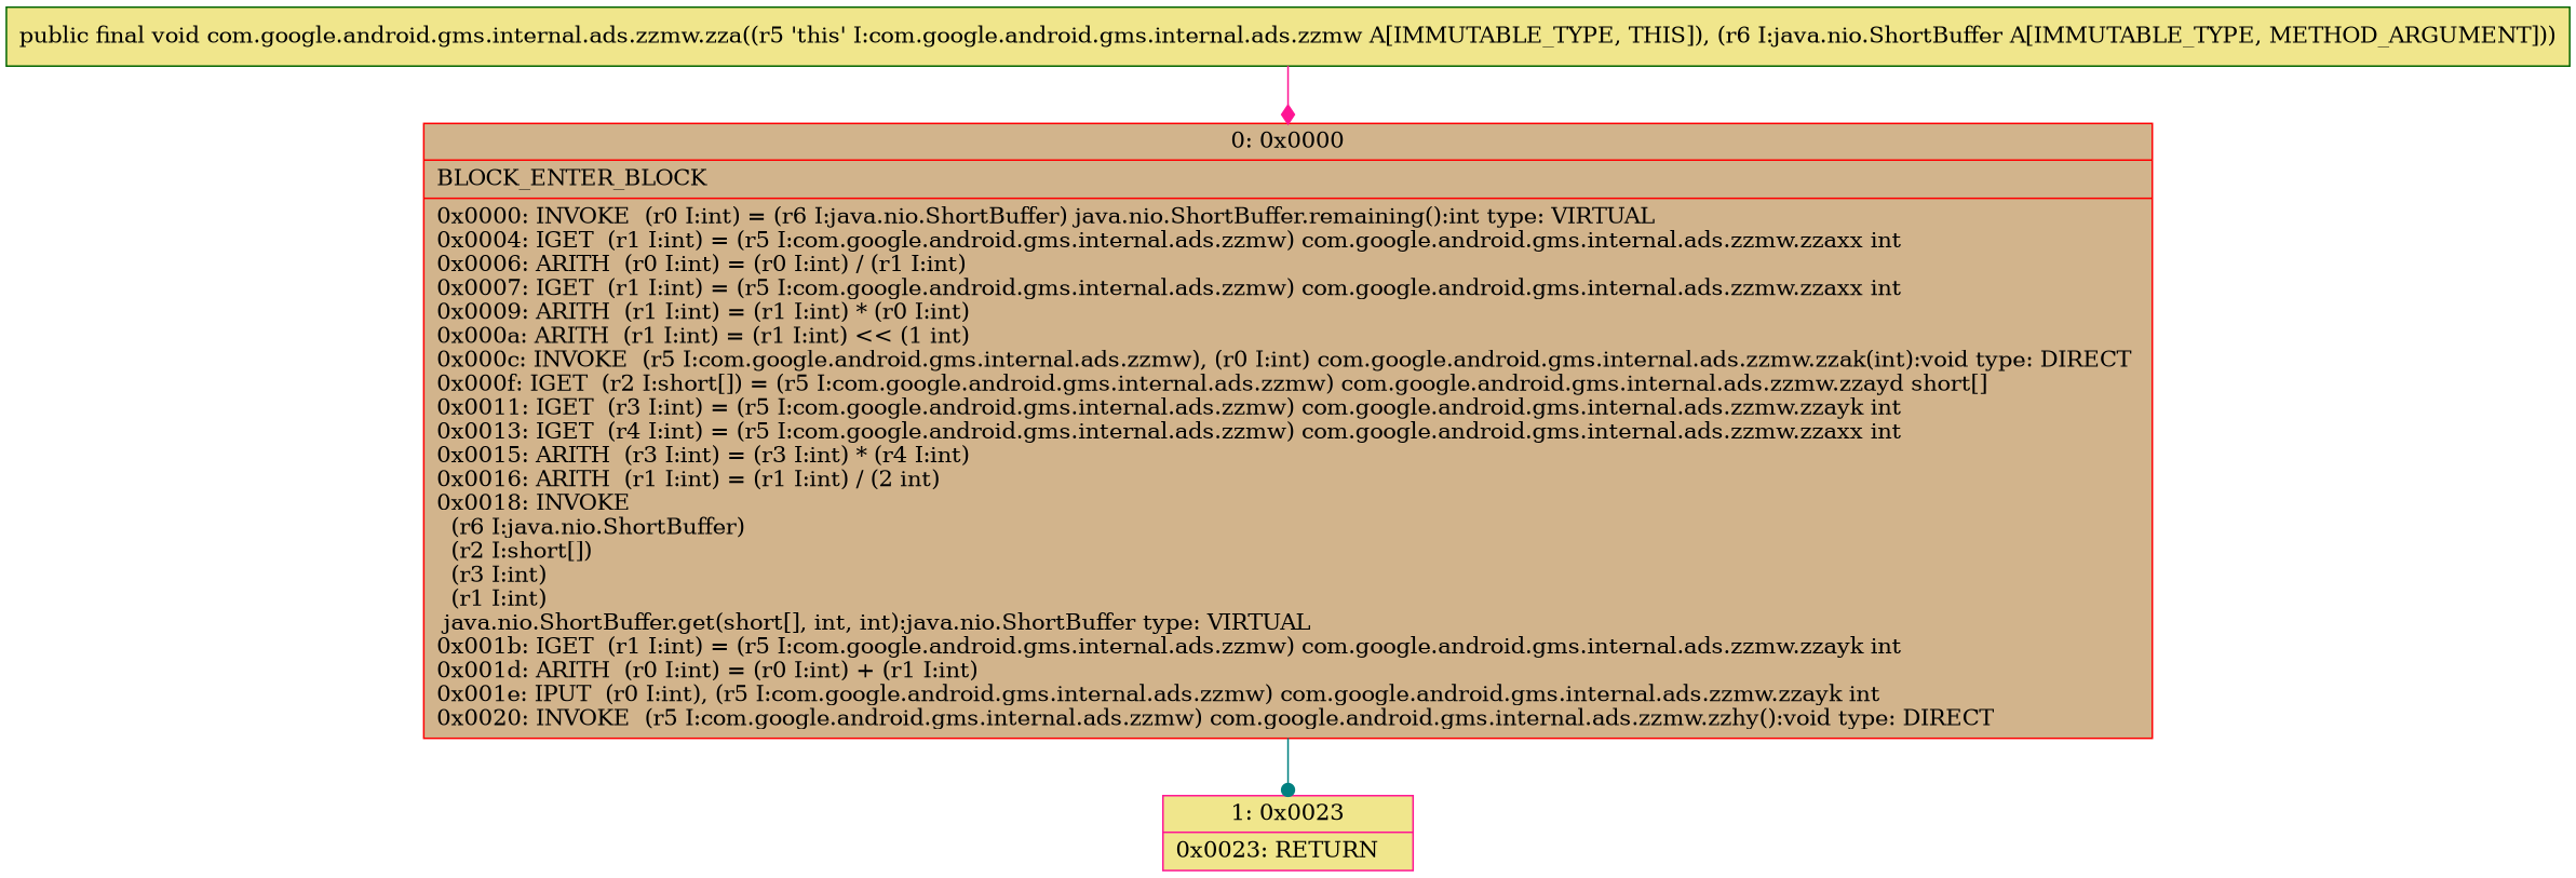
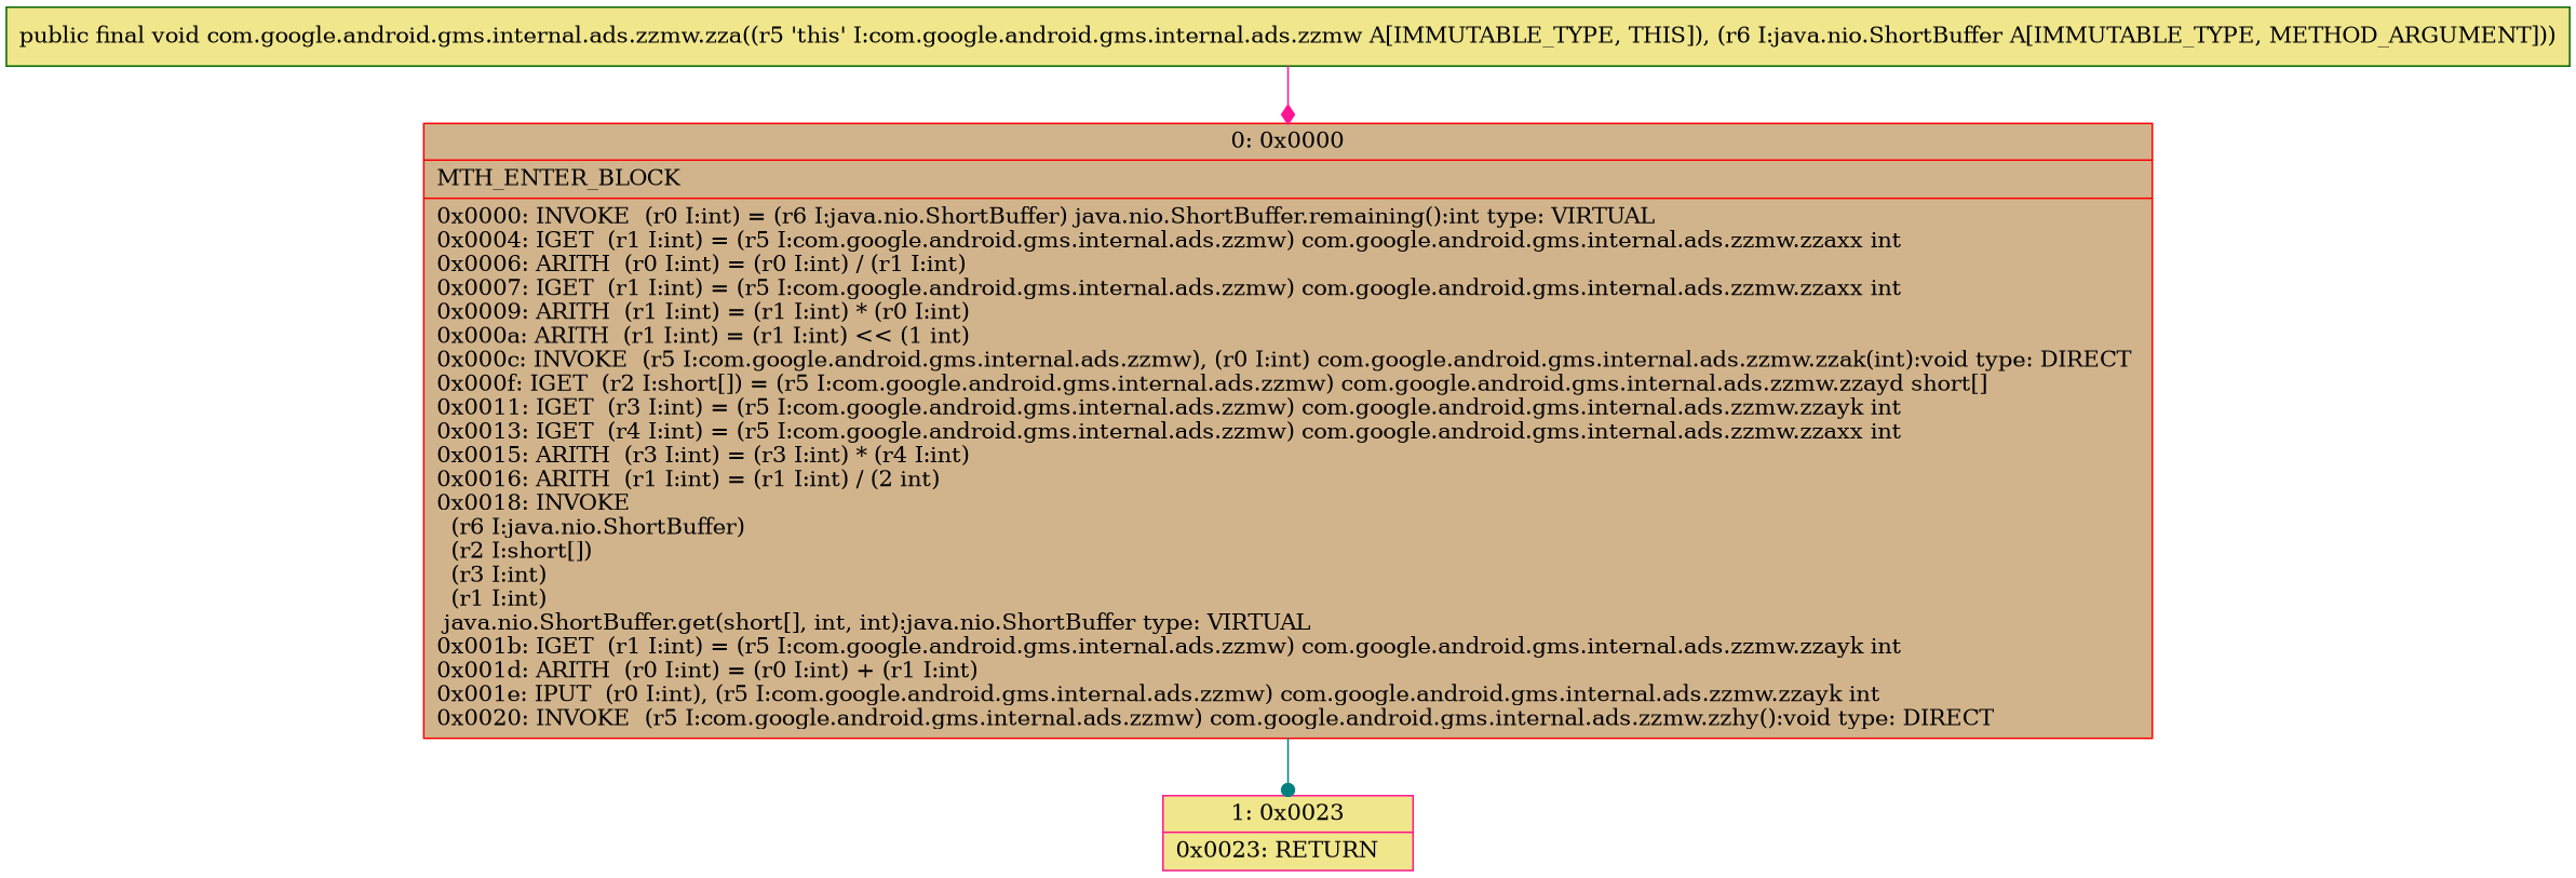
  digraph {
    node [shape=record style=filled fillcolor=khaki]
-   n1 [label="{0\:\ 0x0000|BLOCK_ENTER_BLOCK\l|0x0000: INVOKE  (r0 I:int) = (r6 I:java.nio.ShortBuffer) java.nio.ShortBuffer.remaining():int type: VIRTUAL \l0x0004: IGET  (r1 I:int) = (r5 I:com.google.android.gms.internal.ads.zzmw) com.google.android.gms.internal.ads.zzmw.zzaxx int \l0x0006: ARITH  (r0 I:int) = (r0 I:int) \/ (r1 I:int) \l0x0007: IGET  (r1 I:int) = (r5 I:com.google.android.gms.internal.ads.zzmw) com.google.android.gms.internal.ads.zzmw.zzaxx int \l0x0009: ARITH  (r1 I:int) = (r1 I:int) * (r0 I:int) \l0x000a: ARITH  (r1 I:int) = (r1 I:int) \<\< (1 int) \l0x000c: INVOKE  (r5 I:com.google.android.gms.internal.ads.zzmw), (r0 I:int) com.google.android.gms.internal.ads.zzmw.zzak(int):void type: DIRECT \l0x000f: IGET  (r2 I:short[]) = (r5 I:com.google.android.gms.internal.ads.zzmw) com.google.android.gms.internal.ads.zzmw.zzayd short[] \l0x0011: IGET  (r3 I:int) = (r5 I:com.google.android.gms.internal.ads.zzmw) com.google.android.gms.internal.ads.zzmw.zzayk int \l0x0013: IGET  (r4 I:int) = (r5 I:com.google.android.gms.internal.ads.zzmw) com.google.android.gms.internal.ads.zzmw.zzaxx int \l0x0015: ARITH  (r3 I:int) = (r3 I:int) * (r4 I:int) \l0x0016: ARITH  (r1 I:int) = (r1 I:int) \/ (2 int) \l0x0018: INVOKE  \l  (r6 I:java.nio.ShortBuffer)\l  (r2 I:short[])\l  (r3 I:int)\l  (r1 I:int)\l java.nio.ShortBuffer.get(short[], int, int):java.nio.ShortBuffer type: VIRTUAL \l0x001b: IGET  (r1 I:int) = (r5 I:com.google.android.gms.internal.ads.zzmw) com.google.android.gms.internal.ads.zzmw.zzayk int \l0x001d: ARITH  (r0 I:int) = (r0 I:int) + (r1 I:int) \l0x001e: IPUT  (r0 I:int), (r5 I:com.google.android.gms.internal.ads.zzmw) com.google.android.gms.internal.ads.zzmw.zzayk int \l0x0020: INVOKE  (r5 I:com.google.android.gms.internal.ads.zzmw) com.google.android.gms.internal.ads.zzmw.zzhy():void type: DIRECT \l}" fillcolor=tan color=red]
+   n1 [label="{0\:\ 0x0000|MTH_ENTER_BLOCK\l|0x0000: INVOKE  (r0 I:int) = (r6 I:java.nio.ShortBuffer) java.nio.ShortBuffer.remaining():int type: VIRTUAL \l0x0004: IGET  (r1 I:int) = (r5 I:com.google.android.gms.internal.ads.zzmw) com.google.android.gms.internal.ads.zzmw.zzaxx int \l0x0006: ARITH  (r0 I:int) = (r0 I:int) \/ (r1 I:int) \l0x0007: IGET  (r1 I:int) = (r5 I:com.google.android.gms.internal.ads.zzmw) com.google.android.gms.internal.ads.zzmw.zzaxx int \l0x0009: ARITH  (r1 I:int) = (r1 I:int) * (r0 I:int) \l0x000a: ARITH  (r1 I:int) = (r1 I:int) \<\< (1 int) \l0x000c: INVOKE  (r5 I:com.google.android.gms.internal.ads.zzmw), (r0 I:int) com.google.android.gms.internal.ads.zzmw.zzak(int):void type: DIRECT \l0x000f: IGET  (r2 I:short[]) = (r5 I:com.google.android.gms.internal.ads.zzmw) com.google.android.gms.internal.ads.zzmw.zzayd short[] \l0x0011: IGET  (r3 I:int) = (r5 I:com.google.android.gms.internal.ads.zzmw) com.google.android.gms.internal.ads.zzmw.zzayk int \l0x0013: IGET  (r4 I:int) = (r5 I:com.google.android.gms.internal.ads.zzmw) com.google.android.gms.internal.ads.zzmw.zzaxx int \l0x0015: ARITH  (r3 I:int) = (r3 I:int) * (r4 I:int) \l0x0016: ARITH  (r1 I:int) = (r1 I:int) \/ (2 int) \l0x0018: INVOKE  \l  (r6 I:java.nio.ShortBuffer)\l  (r2 I:short[])\l  (r3 I:int)\l  (r1 I:int)\l java.nio.ShortBuffer.get(short[], int, int):java.nio.ShortBuffer type: VIRTUAL \l0x001b: IGET  (r1 I:int) = (r5 I:com.google.android.gms.internal.ads.zzmw) com.google.android.gms.internal.ads.zzmw.zzayk int \l0x001d: ARITH  (r0 I:int) = (r0 I:int) + (r1 I:int) \l0x001e: IPUT  (r0 I:int), (r5 I:com.google.android.gms.internal.ads.zzmw) com.google.android.gms.internal.ads.zzmw.zzayk int \l0x0020: INVOKE  (r5 I:com.google.android.gms.internal.ads.zzmw) com.google.android.gms.internal.ads.zzmw.zzhy():void type: DIRECT \l}" fillcolor=tan color=red]
    n2 [label="{1\:\ 0x0023|0x0023: RETURN   \l}" color=deeppink]
    n3 [label="{public final void com.google.android.gms.internal.ads.zzmw.zza((r5 'this' I:com.google.android.gms.internal.ads.zzmw A[IMMUTABLE_TYPE, THIS]), (r6 I:java.nio.ShortBuffer A[IMMUTABLE_TYPE, METHOD_ARGUMENT])) }" color=darkgreen]
    n1 -> n2 [color=teal arrowhead=dot]
    n3 -> n1 [color=deeppink arrowhead=diamond]
  }
